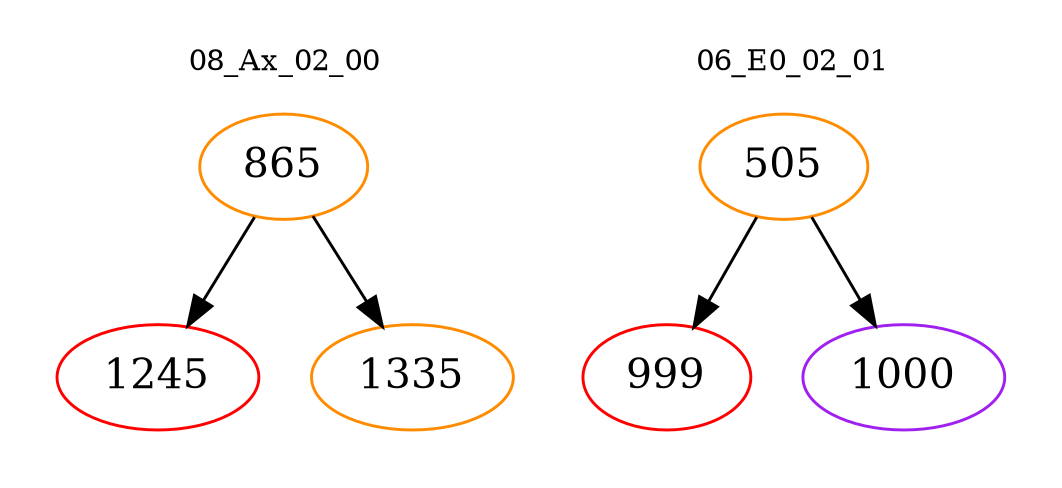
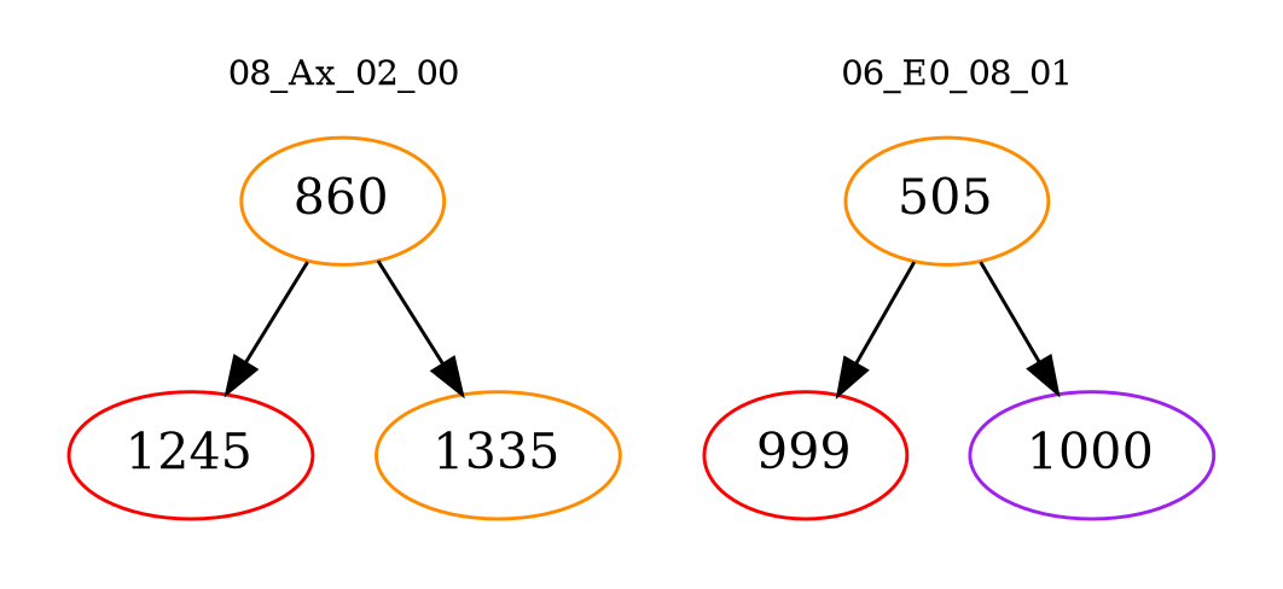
  digraph {
    node [color=darkorange]
    edge [color=black]
-   n1 [label=865]
+   n1 [label=860]
    n2 [color=red label=1245]
    n3 [label=1335]
    n4 [label=505]
    n5 [color=red label=999]
    n6 [color=purple label=1000]
    subgraph cluster_1 {
      color=white
      fontsize=10
      label="08_Ax_02_00"
      n1
      n2
      n3
    }
    subgraph cluster_2 {
      color=white
      fontsize=10
-     label="06_E0_02_01"
+     label="06_E0_08_01"
      n4
      n5
      n6
    }
    n1 -> n2
    n1 -> n3
    n4 -> n5
    n4 -> n6
  }
